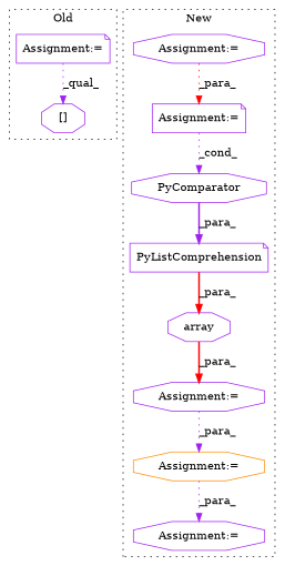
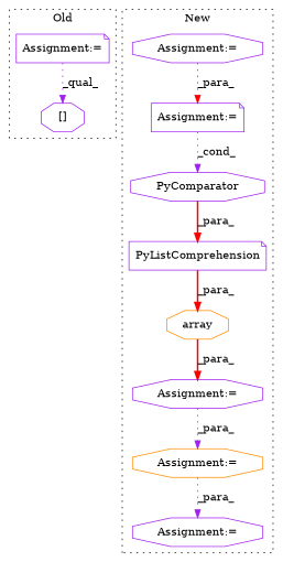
  digraph {
    node [a=7 color=purple l=1 shape=octagon]
    edge [color=purple style=dotted]
    n1 [a=2 l="10,1" label="[]" s="3910,3943"]
    n2 [label="Assignment:=" s=3720 shape=note]
-   n3 [a=32 l="17,-5" label=array s="4557,4701"]
+   n3 [a=32 color=darkorange l="17,-5" label=array s="4557,4701"]
    n4 [label="Assignment:=" s=4550]
    n5 [l=12 label="Assignment:=" s=4153]
    n6 [label="Assignment:=" s=4790]
    n7 [color=darkorange label="Assignment:=" s=4709]
    n8 [a=109 l=127 label=PyListComprehension s=4574 shape=note]
    n9 [a=113 l=25 label=PyComparator s=4668]
    n10 [l=24 label="Assignment:=" s=4381 shape=note]
    subgraph cluster_1 {
      label=Old
      style=dotted
      n1
      n2
    }
    subgraph cluster_2 {
      label=New
      style=dotted
      n3
      n4
      n5
      n6
      n7
      n8
      n9
      n10
    }
    n2 -> n1 [label=_qual_]
    n3 -> n4 [color=red label=_para_ style=bold]
    n4 -> n7 [label=_para_]
    n5 -> n10 [color=red label=_para_]
    n7 -> n6 [label=_para_]
    n8 -> n3 [color=red label=_para_ style=bold]
-   n9 -> n8 [label=_para_ style=bold]
+   n9 -> n8 [color=red label=_para_ style=bold]
    n10 -> n9 [label=_cond_]
  }
